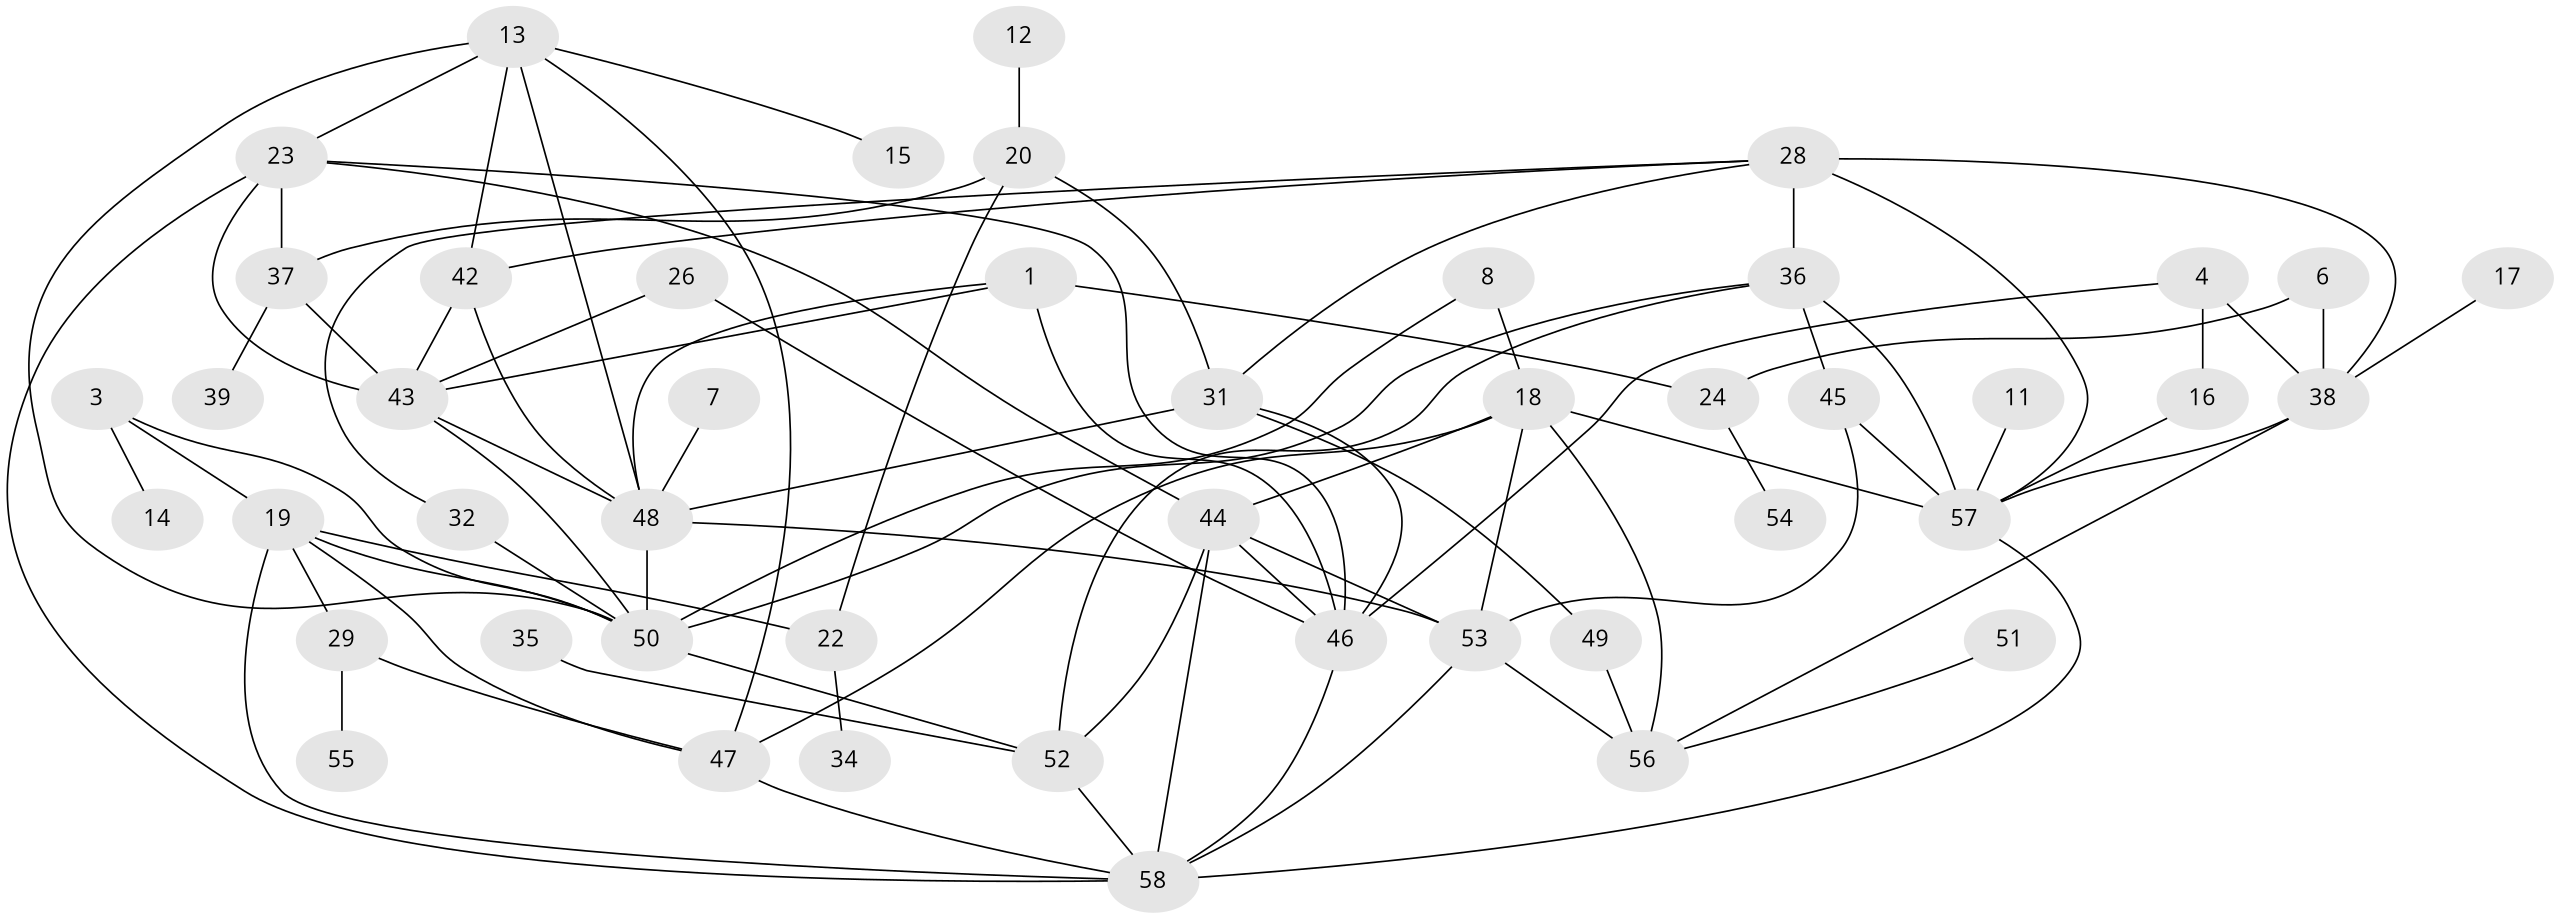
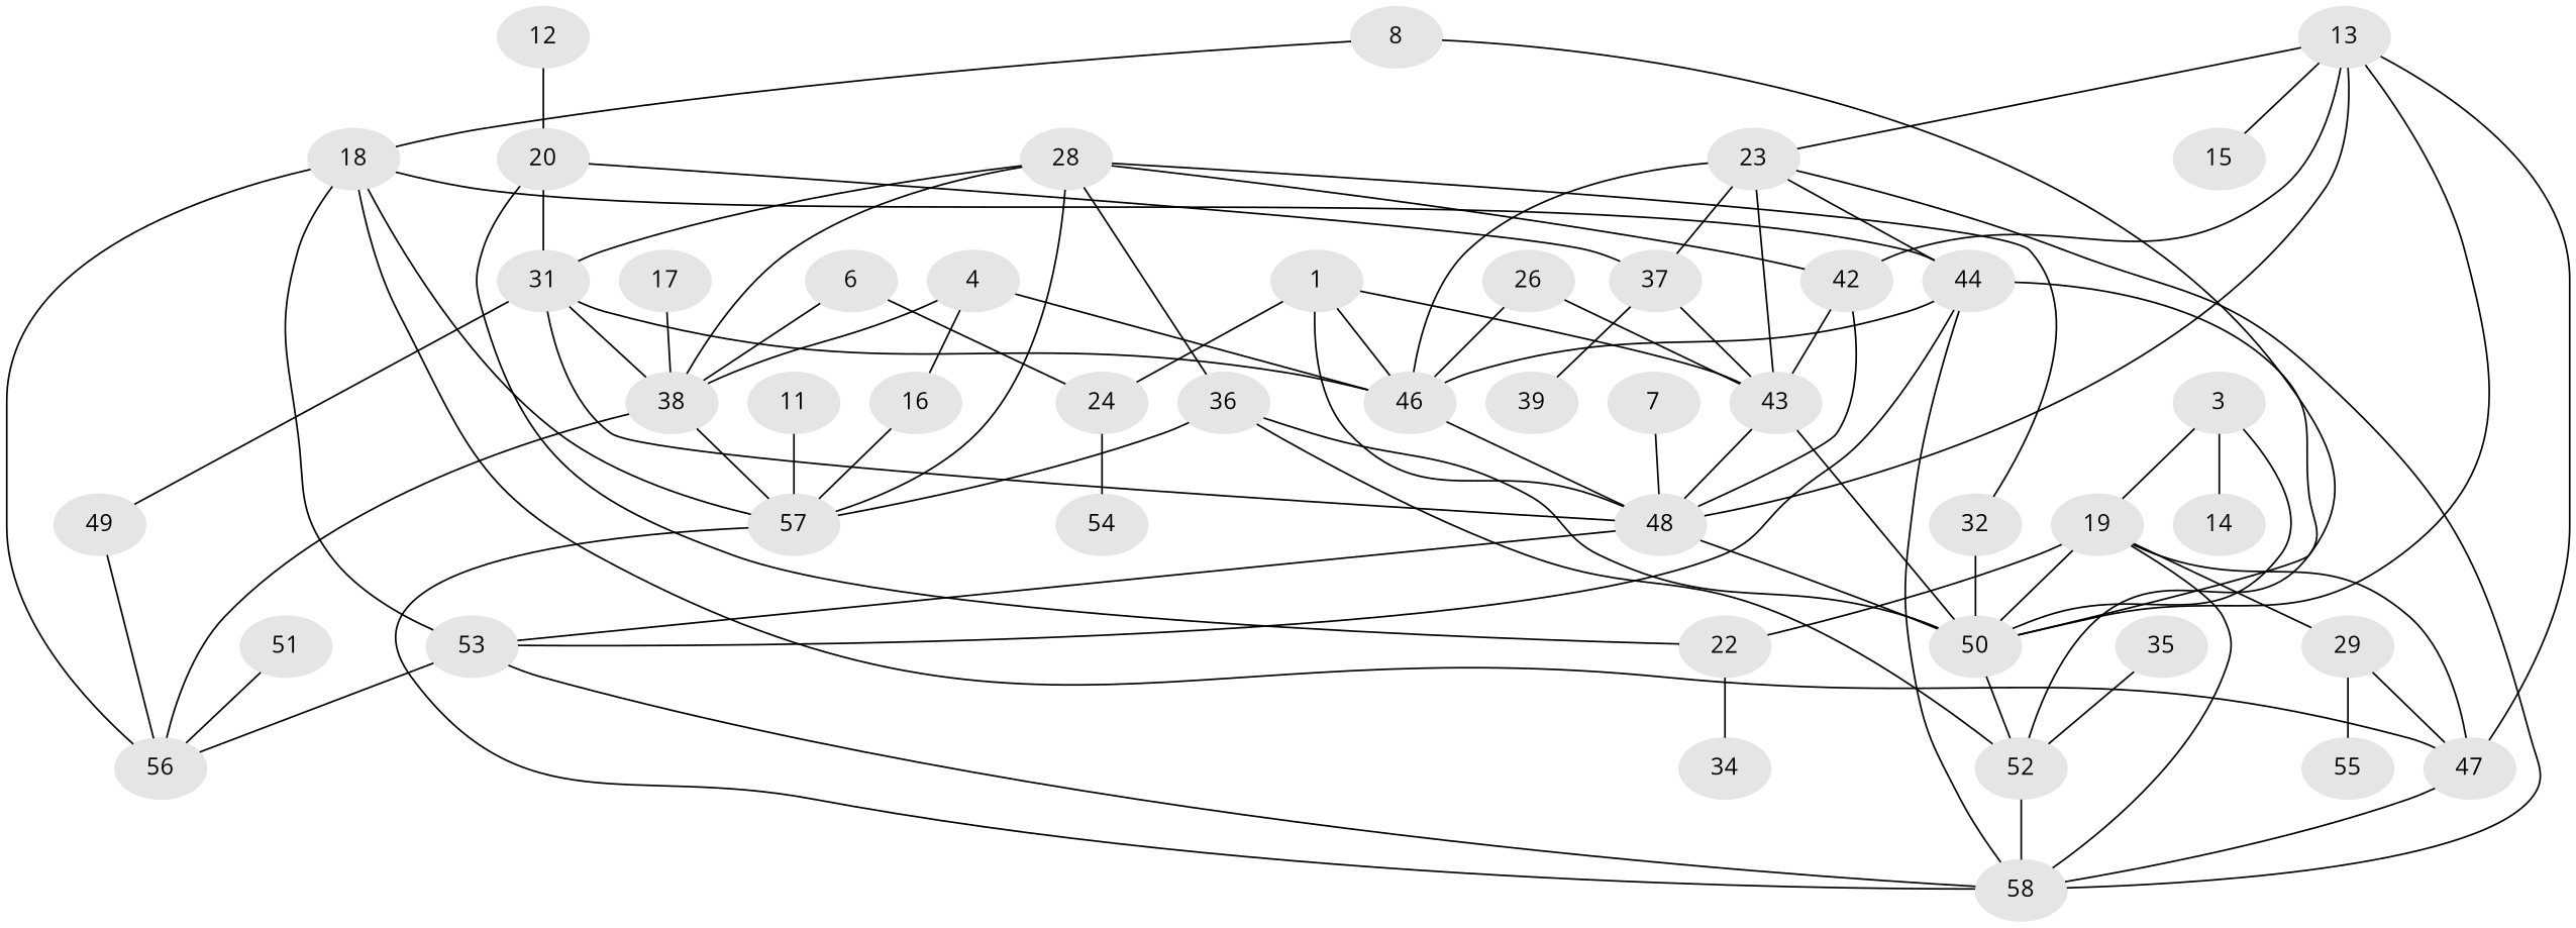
  graph {
    fontname="Open Sans"
    node [color=gray90 fontname="Open Sans" style=filled]
    edge [fontname="Open Sans" weight=1.0]
    1
    24
    43
    46
    48
    54
    50
    58
    53
    3
    14
    19
    47
    22
    29
    52
    4
    16
    38
    57
    56
    6
    7
    8
    18
    44
    49
    11
    12
    20
    31
    37
    13
    15
    23
    42
    17
    34
    55
    39
    26
    36
-   45
    28
    32
    35
    51
    1 -- 24
    1 -- 43
    1 -- 46
    1 -- 48
    24 -- 54
    43 -- 48
    43 -- 50
-   46 -- 58
+   46 -- 48
    48 -- 50
    48 -- 53
    50 -- 52
    53 -- 58
    53 -- 56
    3 -- 50
    3 -- 14
    3 -- 19
    19 -- 50
    19 -- 58
    19 -- 47
    19 -- 22 [weight=2.0]
    19 -- 29
    47 -- 58
    22 -- 34
    29 -- 47
    29 -- 55
    52 -- 58
    4 -- 46
    4 -- 16
    4 -- 38
    16 -- 57
    38 -- 57
    38 -- 56
    57 -- 58
    6 -- 24
    6 -- 38
    7 -- 48
    8 -- 50
    8 -- 18
    18 -- 53 [weight=2.0]
    18 -- 47
    18 -- 57 [weight=2.0]
    18 -- 56
    18 -- 44
    44 -- 46
    44 -- 58
    44 -- 53
    44 -- 52
    49 -- 56 [weight=2.0]
    11 -- 57
    12 -- 20
    20 -- 22
    20 -- 31
    20 -- 37
    31 -- 46
    31 -- 48
+   31 -- 38
    31 -- 49 [weight=2.0]
    37 -- 43
    37 -- 39
    13 -- 48
    13 -- 50
    13 -- 47
    13 -- 15
    13 -- 23
    13 -- 42
    23 -- 43 [weight=2.0]
    23 -- 46
    23 -- 58
    23 -- 44
    23 -- 37
    42 -- 43
    42 -- 48
    17 -- 38
    26 -- 43
    26 -- 46
    36 -- 50
    36 -- 52
    36 -- 57
-   36 -- 45
-   45 -- 53
-   45 -- 57
    28 -- 38
    28 -- 57 [weight=2.0]
    28 -- 31
    28 -- 42
    28 -- 36
    28 -- 32
    32 -- 50
    35 -- 52
    51 -- 56
  }
